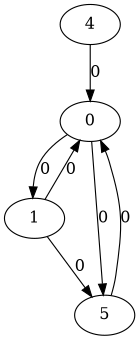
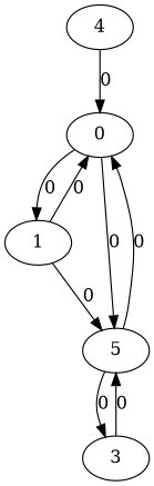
  digraph {
    0
    1
    n3 [label=5]
+   3
    4
    0 -> 1 [label=0]
    0 -> n3 [label=0]
    1 -> 0 [label=0]
    1 -> n3 [label=0]
    n3 -> 0 [label=0]
+   n3 -> 3 [label=0]
+   3 -> n3 [label=0]
    4 -> 0 [label=0]
  }
